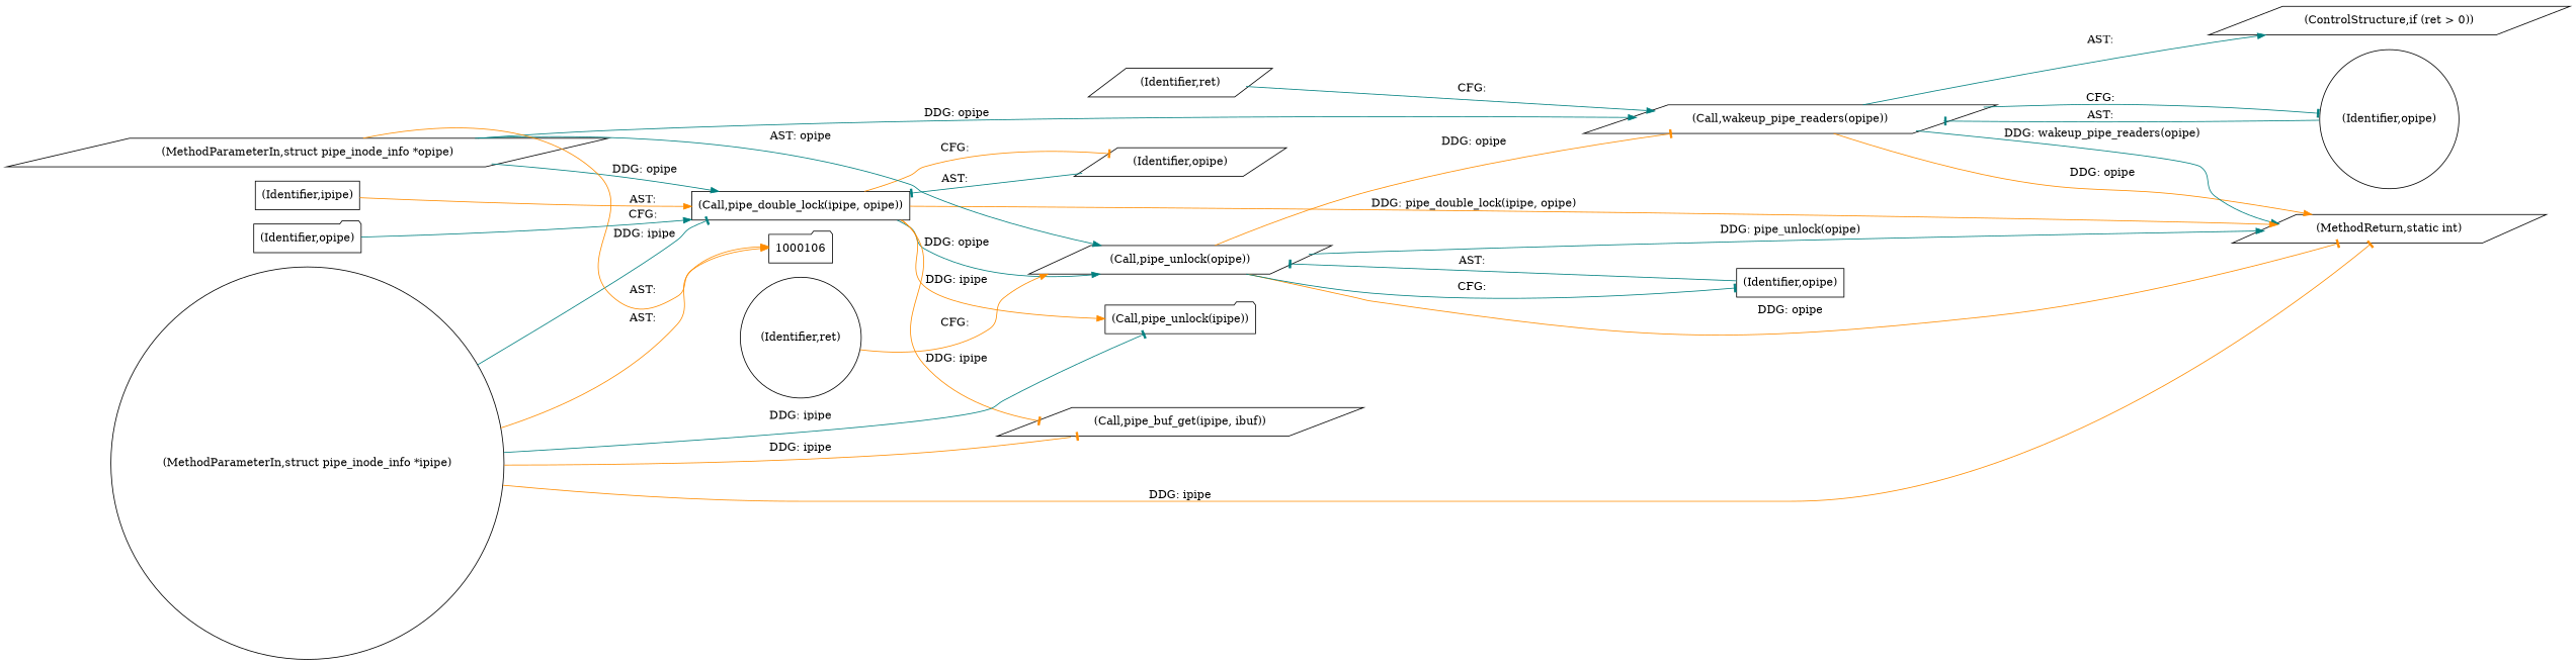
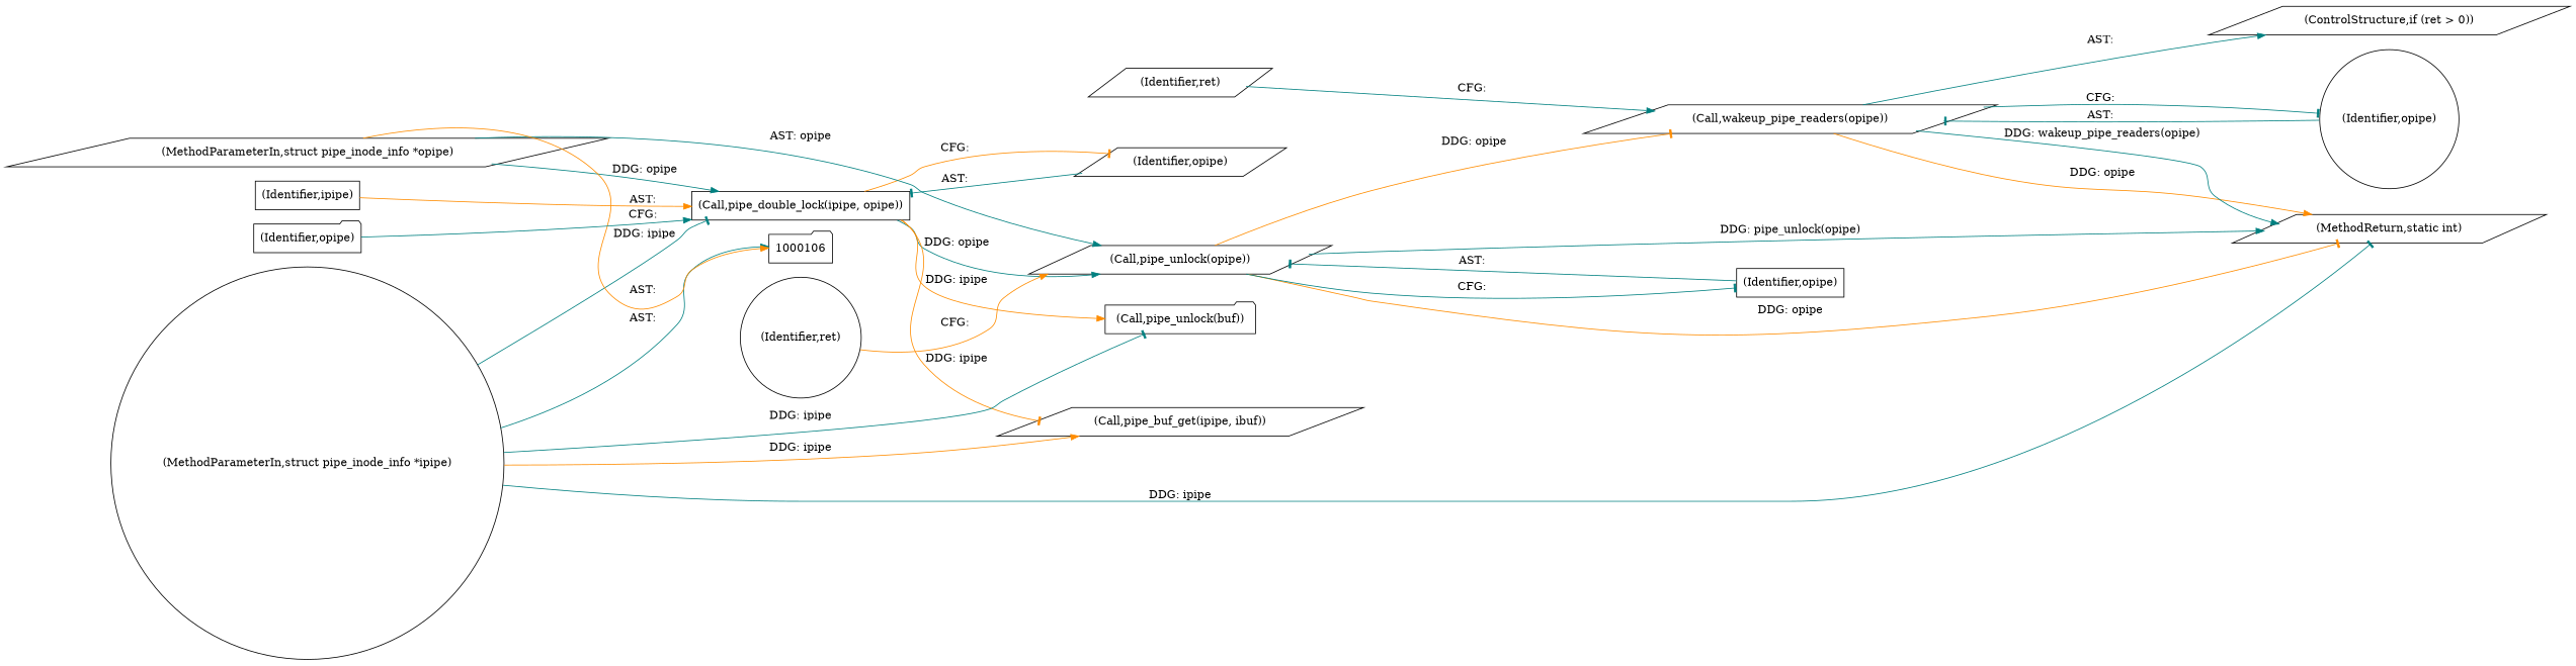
  digraph {
    rankdir=LR
    node [shape=parallelogram]
    edge [arrowhead=normal color=teal]
    n1 [label="(Call,wakeup_pipe_readers(opipe))"]
    n2 [label="(MethodReturn,static int)"]
    n3 [label="(Identifier,opipe)" shape=circle]
    n4 [label="(ControlStructure,if (ret > 0))"]
    n5 [label="(Call,pipe_unlock(opipe))"]
    n6 [label="(Identifier,opipe)" shape=box]
    n7 [label="(Call,pipe_double_lock(ipipe, opipe))" shape=box]
    n8 [label="(Identifier,opipe)"]
    n9 [label="(Call,pipe_buf_get(ipipe, ibuf))"]
-   n10 [label="(Call,pipe_unlock(ipipe))" shape=folder]
+   n10 [label="(Call,pipe_unlock(buf))" shape=folder]
    n11 [label="(MethodParameterIn,struct pipe_inode_info *ipipe)" shape=circle]
    1000106 [shape=folder]
    n13 [label="(MethodParameterIn,struct pipe_inode_info *opipe)"]
    n14 [label="(Identifier,ret)"]
    n15 [label="(Identifier,ipipe)" shape=box]
    n16 [label="(Identifier,opipe)" shape=folder]
    n17 [label="(Identifier,ret)" shape=circle]
    n1 -> n2 [color=darkorange label="DDG: opipe"]
    n1 -> n2 [label="DDG: wakeup_pipe_readers(opipe)"]
    n1 -> n3 [arrowhead=tee label="CFG: "]
    n1 -> n4 [label="AST: "]
    n3 -> n1 [arrowhead=tee label="AST: "]
    n5 -> n1 [arrowhead=tee color=darkorange label="DDG: opipe"]
    n5 -> n2 [arrowhead=tee color=darkorange label="DDG: opipe"]
    n5 -> n2 [label="DDG: pipe_unlock(opipe)"]
    n5 -> n6 [arrowhead=tee label="CFG: "]
    n6 -> n5 [arrowhead=tee label="AST: "]
-   n7 -> n2 [color=darkorange label="DDG: pipe_double_lock(ipipe, opipe)"]
    n7 -> n5 [label="DDG: opipe"]
    n7 -> n8 [arrowhead=tee color=darkorange label="CFG: "]
    n7 -> n9 [arrowhead=tee color=darkorange label="DDG: ipipe"]
    n7 -> n10 [color=darkorange label="DDG: ipipe"]
    n8 -> n7 [arrowhead=tee label="AST: "]
-   n11 -> n2 [arrowhead=tee color=darkorange label="DDG: ipipe"]
+   n11 -> n2 [arrowhead=tee label="DDG: ipipe"]
    n11 -> n7 [arrowhead=tee label="DDG: ipipe"]
-   n11 -> n9 [arrowhead=tee color=darkorange label="DDG: ipipe"]
+   n11 -> n9 [color=darkorange label="DDG: ipipe"]
    n11 -> n10 [arrowhead=tee label="DDG: ipipe"]
-   n11 -> 1000106 [color=darkorange label="AST: "]
-   n13 -> n1 [label="DDG: opipe"]
+   n11 -> 1000106 [label="AST: "]
    n13 -> n5 [label="AST: opipe"]
    n13 -> n7 [label="DDG: opipe"]
    n13 -> 1000106 [color=darkorange label="AST: "]
    n14 -> n1 [label="CFG: "]
    n15 -> n7 [color=darkorange label="AST: "]
    n16 -> n7 [label="CFG: "]
    n17 -> n5 [color=darkorange label="CFG: "]
  }
